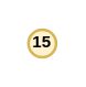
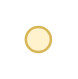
  <mxCell id="0" />
  <mxCell id="1" parent="0" />
  <mxCell id="2" value="" style="group;fontStyle=1" parent="1" vertex="1" connectable="0"><mxGeometry x="20" y="20" width="20" height="21" as="geometry" /></mxCell>
  <mxCell id="3" value="" style="ellipse;whiteSpace=wrap;html=1;aspect=fixed;fillColor=#fff2cc;strokeColor=#d6b656;strokeWidth=2;fontStyle=1" parent="2" vertex="1"><mxGeometry y="1" width="20" height="20" as="geometry" /></mxCell>
- <mxCell id="4" value="15" style="text;html=1;strokeColor=none;fillColor=none;align=center;verticalAlign=middle;whiteSpace=wrap;rounded=0;fontStyle=1" parent="2" vertex="1"><mxGeometry width="20" height="20" as="geometry" /></mxCell>
